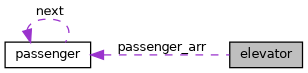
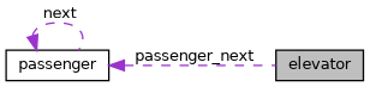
  digraph {
    rankdir=LR
    node [color=black fontname=Helvetica fontsize=10 shape=record style=filled]
    edge [color=darkorchid3 dir=back fontname=Helvetica fontsize=10 labelfontname=Helvetica labelfontsize=10 style=dashed]
    n1 [fillcolor=grey75 fontcolor=black height=0.2 label=elevator width=0.4]
    n2 [fillcolor=white height=0.2 label=passenger width=0.4]
-   n2 -> n1 [label=" passenger_arr"]
+   n2 -> n1 [label=" passenger_next"]
    n2 -> n2 [label=" next"]
  }
